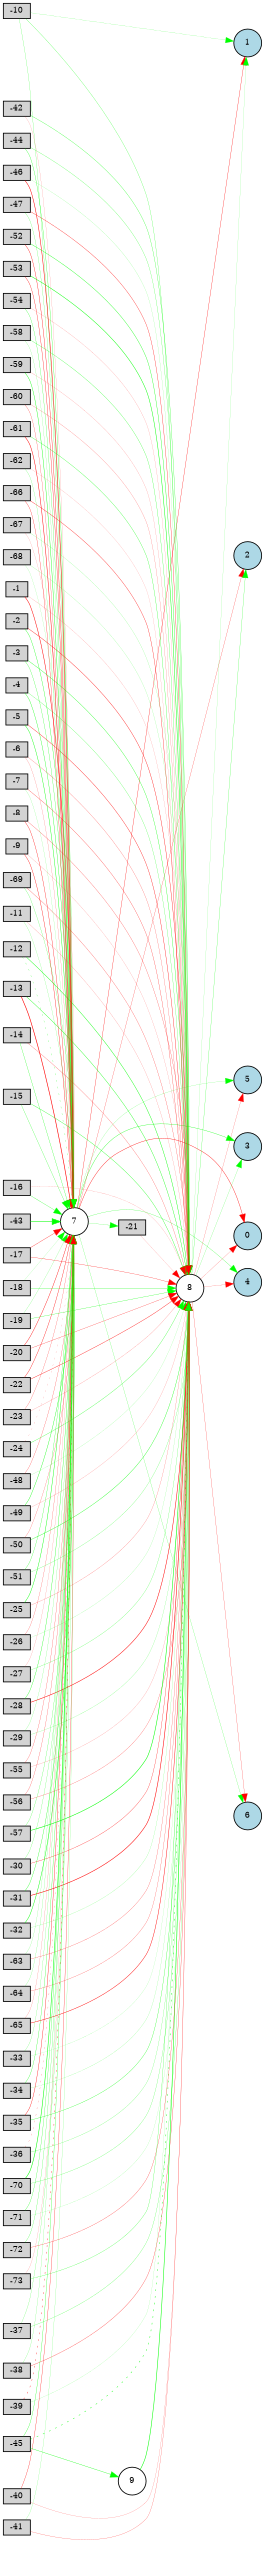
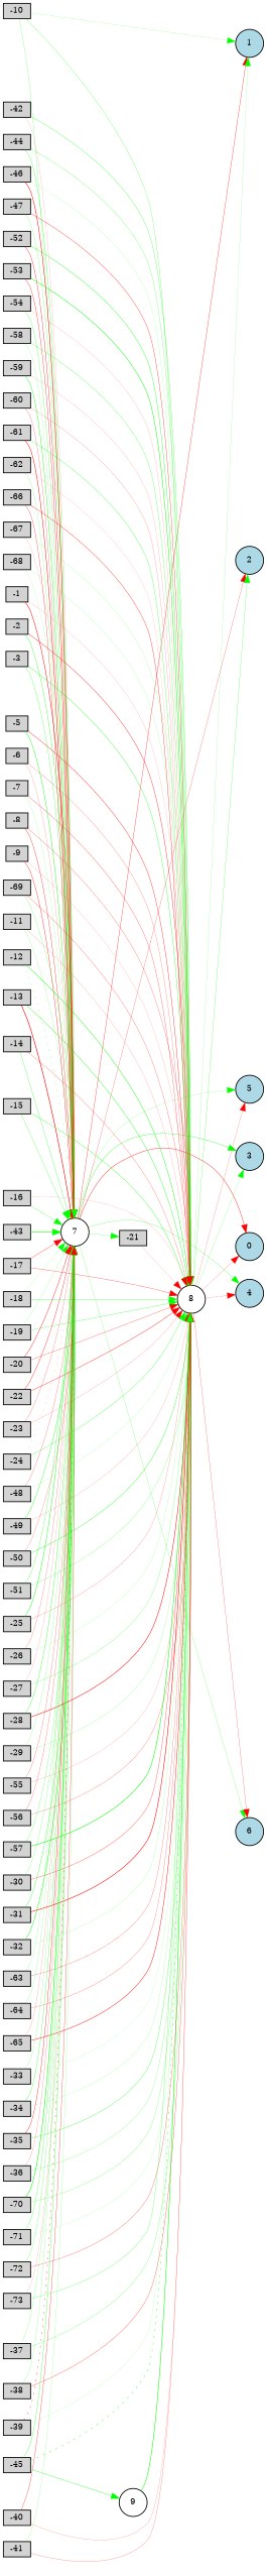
  digraph {
    rankdir=LR
    node [fillcolor=lightgray fontsize=9 shape=box style=filled]
    edge [color=green style=solid]
    -1 [height=0.2 width=0.2]
    7 [fillcolor=white height=0.2 shape=circle width=0.2]
    8 [fillcolor=white height=0.2 shape=circle width=0.2]
    1 [fillcolor=lightblue height=0.2 shape=circle width=0.2]
    -21 [height=0.2 width=0.2]
    0 [fillcolor=lightblue height=0.2 shape=circle width=0.2]
    2 [fillcolor=lightblue height=0.2 shape=circle width=0.2]
    3 [fillcolor=lightblue height=0.2 shape=circle width=0.2]
    4 [fillcolor=lightblue height=0.2 shape=circle width=0.2]
    5 [fillcolor=lightblue height=0.2 shape=circle width=0.2]
    6 [fillcolor=lightblue height=0.2 shape=circle width=0.2]
    -2 [height=0.2 width=0.2]
    -3 [height=0.2 width=0.2]
-   -4 [height=0.2 width=0.2]
    -5 [height=0.2 width=0.2]
    -6 [height=0.2 width=0.2]
    -7 [height=0.2 width=0.2]
    -8 [height=0.2 width=0.2]
    -9 [height=0.2 width=0.2]
    -10 [height=0.2 width=0.2]
    -11 [height=0.2 width=0.2]
    -12 [height=0.2 width=0.2]
    -13 [height=0.2 width=0.2]
    -14 [height=0.2 width=0.2]
    -15 [height=0.2 width=0.2]
    -16 [height=0.2 width=0.2]
    -17 [height=0.2 width=0.2]
    -18 [height=0.2 width=0.2]
    -19 [height=0.2 width=0.2]
    -20 [height=0.2 width=0.2]
    -22 [height=0.2 width=0.2]
    -23 [height=0.2 width=0.2]
    -24 [height=0.2 width=0.2]
    -25 [height=0.2 width=0.2]
    -26 [height=0.2 width=0.2]
    -27 [height=0.2 width=0.2]
    -28 [height=0.2 width=0.2]
    -29 [height=0.2 width=0.2]
    -30 [height=0.2 width=0.2]
    -31 [height=0.2 width=0.2]
    -32 [height=0.2 width=0.2]
    -33 [height=0.2 width=0.2]
    -34 [height=0.2 width=0.2]
    -35 [height=0.2 width=0.2]
    -36 [height=0.2 width=0.2]
    -37 [height=0.2 width=0.2]
    -38 [height=0.2 width=0.2]
    -39 [height=0.2 width=0.2]
    -40 [height=0.2 width=0.2]
    -41 [height=0.2 width=0.2]
    -42 [height=0.2 width=0.2]
    -43 [height=0.2 width=0.2]
    -44 [height=0.2 width=0.2]
    -45 [height=0.2 width=0.2]
    9 [fillcolor=white height=0.2 shape=circle width=0.2]
    -46 [height=0.2 width=0.2]
    -47 [height=0.2 width=0.2]
    -48 [height=0.2 width=0.2]
    -49 [height=0.2 width=0.2]
    -50 [height=0.2 width=0.2]
    -51 [height=0.2 width=0.2]
    -52 [height=0.2 width=0.2]
    -53 [height=0.2 width=0.2]
    -54 [height=0.2 width=0.2]
    -55 [height=0.2 width=0.2]
    -56 [height=0.2 width=0.2]
    -57 [height=0.2 width=0.2]
    -58 [height=0.2 width=0.2]
    -59 [height=0.2 width=0.2]
    -60 [height=0.2 width=0.2]
    -61 [height=0.2 width=0.2]
    -62 [height=0.2 width=0.2]
    -63 [height=0.2 width=0.2]
    -64 [height=0.2 width=0.2]
    -65 [height=0.2 width=0.2]
    -66 [height=0.2 width=0.2]
    -67 [height=0.2 width=0.2]
    -68 [height=0.2 width=0.2]
    -69 [height=0.2 width=0.2]
    -70 [height=0.2 width=0.2]
    -71 [height=0.2 width=0.2]
    -72 [height=0.2 width=0.2]
    -73 [height=0.2 width=0.2]
    -1 -> 7 [color=red penwidth=0.5719865442897976]
    -1 -> 8 [color=red penwidth=0.11489819998661097]
    7 -> 1 [color=red penwidth=0.34788161578904364]
    7 -> -21 [penwidth=0.20237241299924585]
    7 -> 0 [color=red penwidth=0.4202559202857602]
    7 -> 2 [color=red penwidth=0.2368775354865143]
    7 -> 3 [penwidth=0.3618920013629714]
    7 -> 4 [penwidth=0.24689637927945182]
    7 -> 5 [penwidth=0.1519260696912219]
    7 -> 6 [penwidth=0.20730436064592755]
    8 -> 1 [penwidth=0.1304284887890136]
    8 -> 0 [color=red penwidth=0.15881641204866298]
    8 -> 2 [penwidth=0.2490971604059889]
    8 -> 3 [penwidth=0.1799987296783182]
    8 -> 4 [color=red penwidth=0.16693599480505442]
    8 -> 5 [color=red penwidth=0.18123640205768138]
    8 -> 6 [color=red penwidth=0.23314221087085257]
    -21 -> 8 [color=red penwidth=0.11211873085324527]
    -2 -> 7 [penwidth=0.3693994517320316]
    -2 -> 8 [color=red penwidth=0.4112056424241177]
    -3 -> 7 [penwidth=0.2860788641461872]
    -3 -> 8 [penwidth=0.3651639732946932]
-   -4 -> 7 [penwidth=0.3827727668031453]
-   -4 -> 8 [penwidth=0.24120007019648088]
    -5 -> 7 [penwidth=0.46320251444612326]
    -5 -> 8 [color=red penwidth=0.3984544478321864]
    -6 -> 7 [color=red penwidth=0.15849327630693089]
    -6 -> 8 [color=red penwidth=0.20447233479496557]
    -7 -> 7 [penwidth=0.13411464079911276]
    -7 -> 8 [color=red penwidth=0.2815623458236959]
    -8 -> 7 [color=red penwidth=0.3763350567705781]
    -8 -> 8 [color=red penwidth=0.24191197075680956]
    -9 -> 7 [color=red penwidth=0.4051147610941065]
    -9 -> 8 [color=red penwidth=0.12212543673248122]
    -10 -> 7 [penwidth=0.20426268447830875]
    -10 -> 8 [penwidth=0.24882665960047298]
    -10 -> 1 [penwidth=0.12941994931887071]
    -11 -> 7 [penwidth=0.15950419112383618]
    -11 -> 8 [color=red penwidth=0.13667206375229624]
    -12 -> 7 [penwidth=0.2575762829292558 style=dotted]
    -12 -> 8 [penwidth=0.4732354605084892]
    -13 -> 7 [color=red penwidth=0.7210442153449603]
    -13 -> 8 [penwidth=0.40806940840895634]
    -14 -> 7 [penwidth=0.30209612191095403]
    -14 -> 8 [color=red penwidth=0.22792912213800862]
    -15 -> 7 [penwidth=0.2659861996294035]
    -15 -> 8 [penwidth=0.3633234784995317]
    -16 -> 7 [penwidth=0.29014381872173844]
    -16 -> 8 [color=red penwidth=0.11366152794231307]
    -17 -> 7 [color=red penwidth=0.3327717828593111]
    -17 -> 8 [color=red penwidth=0.2967634590953018]
    -18 -> 7 [penwidth=0.10800264641361423]
    -18 -> 8 [penwidth=0.2758279305793777]
    -19 -> 7 [penwidth=0.1597635941189397]
    -19 -> 8 [penwidth=0.2988356782398166]
    -20 -> 7 [color=red penwidth=0.4429621939531322]
    -20 -> 8 [color=red penwidth=0.27196517512960006]
    -22 -> 7 [color=red penwidth=0.40216909353908514]
    -22 -> 8 [color=red penwidth=0.4067854663416167]
    -23 -> 7 [color=red penwidth=0.22250523333757172]
    -23 -> 8 [color=red penwidth=0.15222802848661177]
    -24 -> 7 [color=red penwidth=0.1314479748558759 style=dotted]
    -24 -> 8 [penwidth=0.30563824836095416]
    -25 -> 7 [penwidth=0.4857657830206137]
    -25 -> 8 [color=red penwidth=0.1745209539447276]
    -26 -> 7 [color=red penwidth=0.2106442648141146]
    -26 -> 8 [penwidth=0.11835278787933619]
    -27 -> 7 [color=red penwidth=0.12877102220739786]
    -27 -> 8 [penwidth=0.21796783552728896]
    -28 -> 7 [penwidth=0.365614712832001]
    -28 -> 8 [color=red penwidth=0.5833601844516993]
    -29 -> 7 [penwidth=0.16610948706253242]
    -29 -> 8 [penwidth=0.15997666667870963]
    -30 -> 7 [penwidth=0.20986240392798095]
    -30 -> 8 [color=red penwidth=0.31610501380839684]
    -31 -> 7 [penwidth=0.359126413915577]
    -31 -> 8 [color=red penwidth=0.6305436169443084]
    -32 -> 7 [penwidth=0.5143587477246659]
    -32 -> 8 [penwidth=0.1396651100805526]
    -33 -> 7 [penwidth=0.18071365958631302]
    -33 -> 8 [penwidth=0.10024243591272278]
    -34 -> 7 [penwidth=0.31870137852233416]
    -34 -> 8 [penwidth=0.13247027403305864]
    -35 -> 7 [color=red penwidth=0.41010895574217066]
    -35 -> 8 [penwidth=0.3220690570236176]
-   -36 -> 7 [color=red penwidth=0.1930379963078403 style=dotted]
+   -36 -> 7 [color=red penwidth=0.1930379963078403]
    -36 -> 8 [penwidth=0.193336243194014]
    -37 -> 7 [penwidth=0.1927295373757843]
    -37 -> 8 [penwidth=0.22661509658204199]
    -38 -> 7 [penwidth=0.17010959724102526]
    -38 -> 8 [color=red penwidth=0.29474049137950686]
    -39 -> 7 [color=red penwidth=0.4054501345140905 style=dotted]
    -39 -> 8 [penwidth=0.10510537086178752]
    -40 -> 7 [color=red penwidth=0.3349816545508456]
    -40 -> 8 [color=red penwidth=0.1505437288531181]
    -41 -> 7 [penwidth=0.15430500324492608]
    -41 -> 8 [color=red penwidth=0.20514991667800447]
    -42 -> 7 [color=red penwidth=0.11840601370158839]
    -42 -> 8 [penwidth=0.30355365012321]
    -43 -> 7 [penwidth=0.6329513318356313]
    -44 -> 7 [penwidth=0.32213324939641563]
    -44 -> 8 [penwidth=0.2411094348737721]
    -45 -> 7 [penwidth=0.32336035969376953]
    -45 -> 8 [penwidth=0.4992696911325988 style=dotted]
    -45 -> 9 [penwidth=0.3692569746809057]
    9 -> 8 [penwidth=0.6129874383537716]
    -46 -> 7 [color=red penwidth=0.5824382257350867]
    -46 -> 8 [penwidth=0.12433030938947084]
    -47 -> 7 [penwidth=0.21523517893346727]
    -47 -> 8 [color=red penwidth=0.35392286413056717]
    -48 -> 7 [color=red penwidth=0.23597596714457922]
    -48 -> 8 [penwidth=0.11481085943726675]
    -49 -> 7 [penwidth=0.4109038694253784]
    -49 -> 8 [color=red penwidth=0.13344194474780327]
    -50 -> 7 [color=red penwidth=0.20289349125117287]
    -50 -> 8 [penwidth=0.38682401308987846]
    -51 -> 7 [penwidth=0.291304933528471]
    -51 -> 8 [penwidth=0.2038266176546606]
    -52 -> 7 [color=red penwidth=0.4002970337158597]
    -52 -> 8 [penwidth=0.399241052128919]
    -53 -> 7 [color=red penwidth=0.37061020217479435]
    -53 -> 8 [penwidth=0.5375876613372759]
    -54 -> 7 [penwidth=0.2727626120200285]
    -54 -> 8 [color=red penwidth=0.12340657426278911]
    -55 -> 7 [color=red penwidth=0.23328218602378223]
    -55 -> 8 [color=red penwidth=0.13419574357807057]
    -56 -> 7 [color=red penwidth=0.23472132651382668]
    -56 -> 8 [color=red penwidth=0.22142218551809495]
    -57 -> 7 [penwidth=0.2408486696431725]
    -57 -> 8 [penwidth=0.6206195103804528]
    -58 -> 7 [penwidth=0.14799742618059702]
    -58 -> 8 [penwidth=0.2813754898281676]
    -59 -> 7 [penwidth=0.44298181285909577]
    -59 -> 8 [color=red penwidth=0.12602388761459332]
    -60 -> 7 [color=red penwidth=0.24214799076093052]
    -60 -> 8 [color=red penwidth=0.1710189653833154]
    -61 -> 7 [color=red penwidth=0.5478758775656717]
    -61 -> 8 [penwidth=0.30990054420078017]
    -62 -> 7 [penwidth=0.18152565008157928]
    -62 -> 8 [color=red penwidth=0.10006008137167231]
    -63 -> 7 [penwidth=0.151829110795627]
    -63 -> 8 [color=red penwidth=0.22595060283992438]
    -64 -> 7 [penwidth=0.1645675105308021]
    -64 -> 8 [color=red penwidth=0.22173365825496616]
    -65 -> 7 [color=red penwidth=0.15016964562017177]
    -65 -> 8 [color=red penwidth=0.5008039508889075]
    -66 -> 7 [color=red penwidth=0.31404193294052174]
    -66 -> 8 [color=red penwidth=0.3664213221882866]
    -67 -> 7 [color=red penwidth=0.11337570151483634]
    -67 -> 8 [penwidth=0.1357273378201232]
    -68 -> 7 [penwidth=0.1182873398743901]
    -68 -> 8 [penwidth=0.13025097091474913]
    -69 -> 7 [penwidth=0.2226144716730749]
    -69 -> 8 [color=red penwidth=0.24470619744024857]
    -70 -> 7 [penwidth=0.6255119904791938]
    -70 -> 8 [penwidth=0.21937627454476652]
    -71 -> 7 [penwidth=0.29339737740781524]
    -71 -> 8 [penwidth=0.10721825382681488]
    -72 -> 7 [penwidth=0.24135757225783594]
    -72 -> 8 [color=red penwidth=0.26800789337399245]
    -73 -> 7 [color=red penwidth=0.12499416732586235]
    -73 -> 8 [penwidth=0.25997943501696025]
  }
